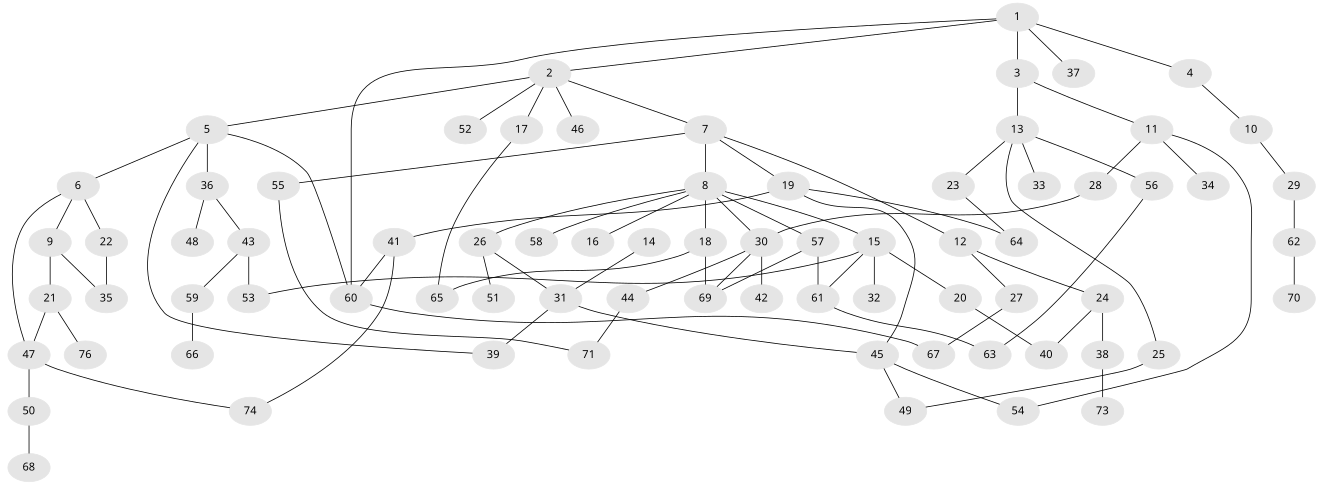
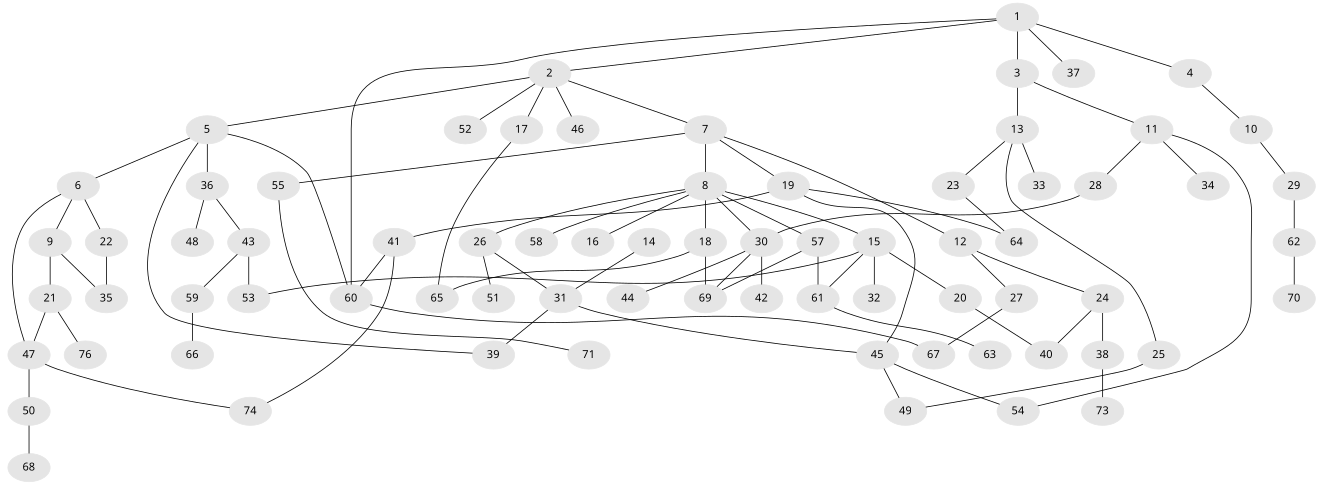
  graph {
    fontname="Noto Sans"
    node [color=gray90 fontname="Noto Sans" style=filled]
    edge [fontname="Noto Sans"]
    1
    2
    3
    4
    37
    60
    5
    7
    17
    46
    52
    11
    13
    10
    67
    6
    36
    39
    8
    12
    19
    55
    65
    28
    34
    54
    23
    25
    33
-   56
    29
    9
    22
    47
    43
    48
    21
    35
    74
    50
    15
    16
    18
    26
    30
    57
    58
    24
    27
    41
    45
    64
    71
    14
    31
    20
    32
    53
    61
    69
    51
    42
    44
    76
    62
    40
    38
    49
    63
    73
    70
    59
    66
    68
    1 -- 2
    1 -- 3
    1 -- 4
    1 -- 37
    1 -- 60
    2 -- 5
    2 -- 7
    2 -- 17
    2 -- 46
    2 -- 52
    3 -- 11
    3 -- 13
    4 -- 10
    60 -- 67
    5 -- 60
    5 -- 6
    5 -- 36
    5 -- 39
    7 -- 8
    7 -- 12
    7 -- 19
    7 -- 55
    17 -- 65
    11 -- 28
    11 -- 34
    11 -- 54
    13 -- 23
    13 -- 25
    13 -- 33
-   13 -- 56
    10 -- 29
    6 -- 9
    6 -- 22
    6 -- 47
    36 -- 43
    36 -- 48
    8 -- 15
    8 -- 16
    8 -- 18
    8 -- 26
    8 -- 30
    8 -- 57
    8 -- 58
    12 -- 24
    12 -- 27
    19 -- 41
    19 -- 45
    19 -- 64
    55 -- 71
    28 -- 30
    23 -- 64
    25 -- 49
-   56 -- 63
    29 -- 62
    9 -- 21
    9 -- 35
    22 -- 35
    47 -- 74
    47 -- 50
    43 -- 53
    43 -- 59
    21 -- 47
    21 -- 76
    50 -- 68
    15 -- 20
    15 -- 32
    15 -- 53
    15 -- 61
    18 -- 65
    18 -- 69
    26 -- 31
    26 -- 51
    30 -- 69
    30 -- 42
    30 -- 44
    57 -- 61
    57 -- 69
    24 -- 40
    24 -- 38
    27 -- 67
    41 -- 60
    41 -- 74
    45 -- 54
    45 -- 49
    14 -- 31
    31 -- 39
    31 -- 45
    20 -- 40
    61 -- 63
-   44 -- 71
    62 -- 70
    38 -- 73
    59 -- 66
  }
